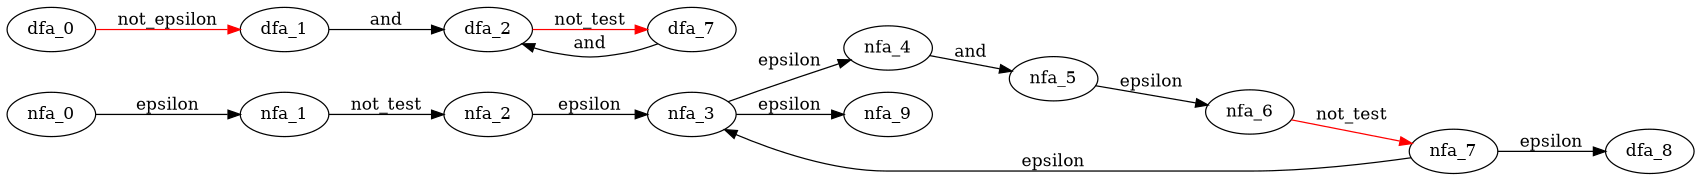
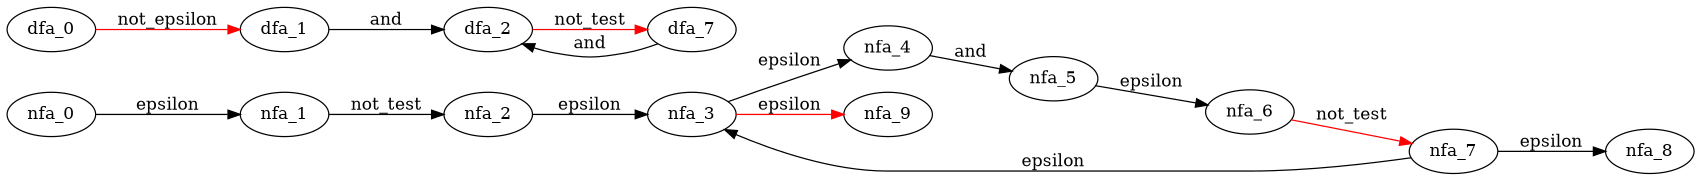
  digraph {
    rankdir=LR
    nfa_0
    nfa_1
    nfa_2
    nfa_3
    nfa_4
    nfa_9
    nfa_5
    nfa_6
    nfa_7
-   nfa_8 [label=dfa_8]
+   nfa_8
    dfa_0
    dfa_1
    dfa_2
    n14 [label=dfa_7]
    subgraph sub_1 {
      nfa_0
      nfa_1
      nfa_2
      nfa_3
      nfa_4
      nfa_9
      nfa_5
      nfa_6
      nfa_7
      nfa_8
    }
    subgraph sub_2 {
      dfa_0
      dfa_1
      dfa_2
      n14
    }
    nfa_0 -> nfa_1 [label=epsilon]
    nfa_1 -> nfa_2 [label=not_test]
    nfa_2 -> nfa_3 [label=epsilon]
    nfa_3 -> nfa_4 [label=epsilon]
-   nfa_3 -> nfa_9 [label=epsilon]
+   nfa_3 -> nfa_9 [label=epsilon color=red]
    nfa_4 -> nfa_5 [label=and]
    nfa_5 -> nfa_6 [label=epsilon]
    nfa_6 -> nfa_7 [color=red label=not_test]
    nfa_7 -> nfa_3 [label=epsilon]
    nfa_7 -> nfa_8 [label=epsilon]
    dfa_0 -> dfa_1 [color=red label=not_epsilon]
    dfa_1 -> dfa_2 [label=and]
    dfa_2 -> n14 [color=red label=not_test]
    n14 -> dfa_2 [label=and]
  }
